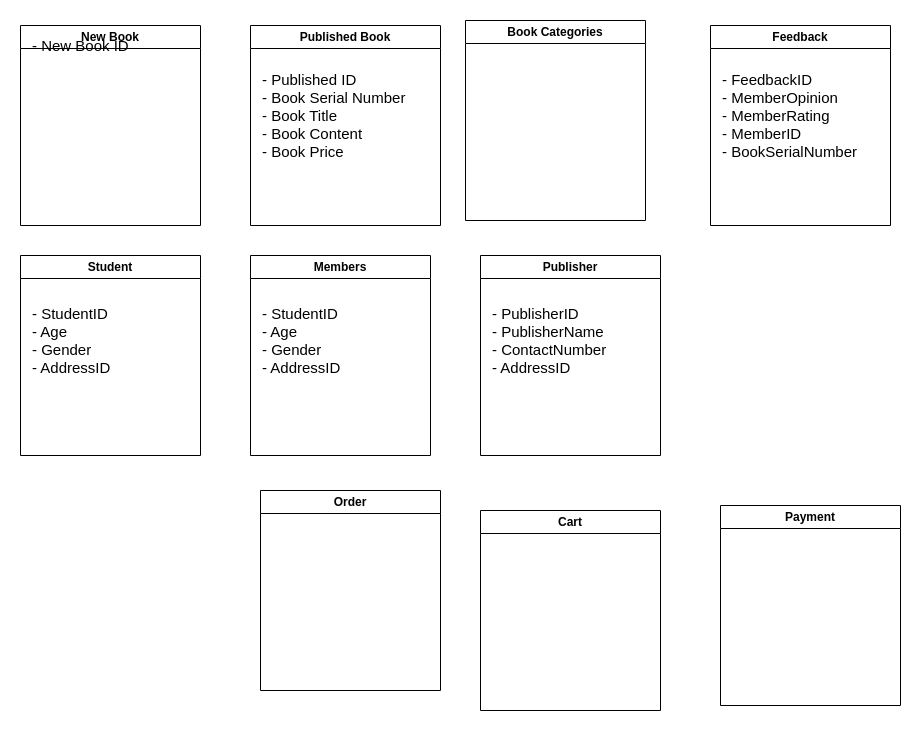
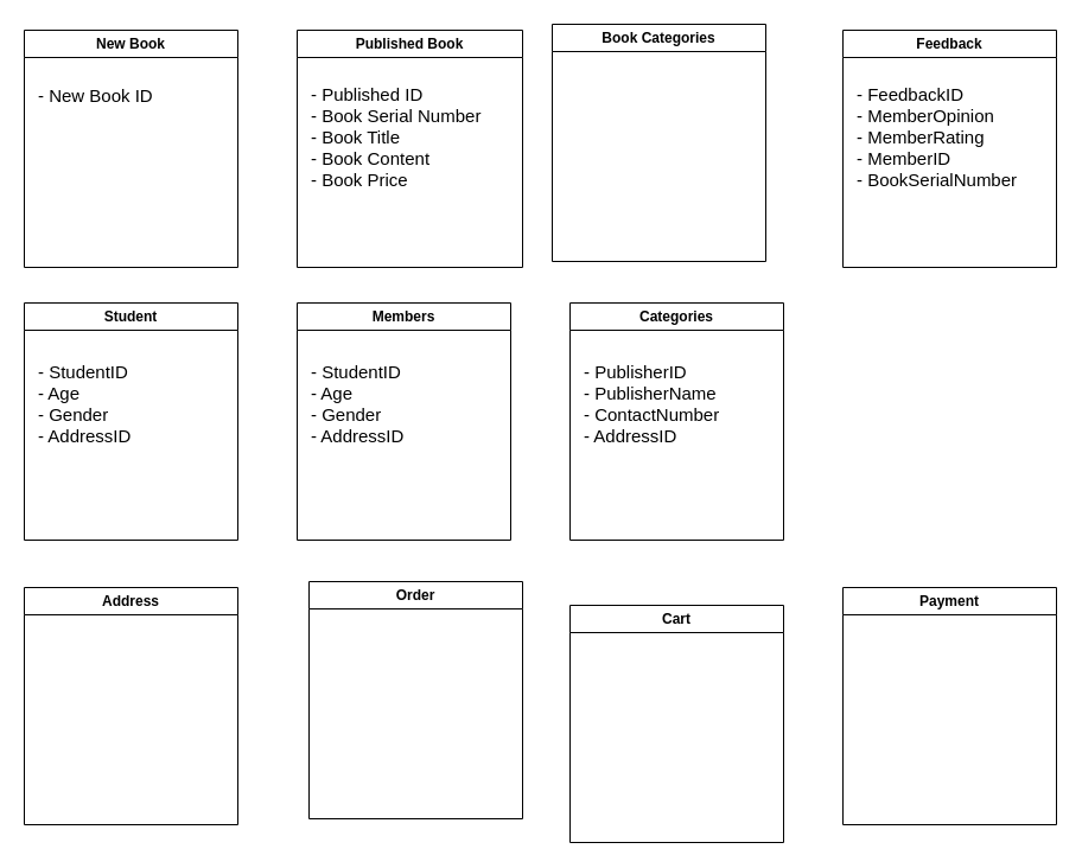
  <mxCell id="0" />
  <mxCell id="1" parent="0" />
  <mxCell id="2" value="New Book" style="swimlane;whiteSpace=wrap;html=1;" vertex="1" parent="1"><mxGeometry x="20" y="25" width="180" height="200" as="geometry" /></mxCell>
- <mxCell id="3" value="&lt;font style=&quot;font-size: 15px;&quot;&gt;- New Book ID&lt;/font&gt;" style="text;html=1;align=left;verticalAlign=middle;resizable=0;points=[];autosize=1;strokeColor=none;fillColor=none;" vertex="1" parent="2"><mxGeometry x="10" y="5" width="120" height="30" as="geometry" /></mxCell>
- <mxCell id="4" value="Publisher" style="swimlane;whiteSpace=wrap;html=1;" vertex="1" parent="1"><mxGeometry x="480" y="255" width="180" height="200" as="geometry" /></mxCell>
+ <mxCell id="3" value="&lt;font style=&quot;font-size: 15px;&quot;&gt;- New Book ID&lt;/font&gt;" style="text;html=1;align=left;verticalAlign=middle;resizable=0;points=[];autosize=1;strokeColor=none;fillColor=none;" vertex="1" parent="2"><mxGeometry x="10" y="40" width="120" height="30" as="geometry" /></mxCell>
+ <mxCell id="4" value="Categories" style="swimlane;whiteSpace=wrap;html=1;" vertex="1" parent="1"><mxGeometry x="480" y="255" width="180" height="200" as="geometry" /></mxCell>
  <mxCell id="5" value="&lt;font style=&quot;font-size: 15px;&quot;&gt;- PublisherID&lt;br&gt;- PublisherName&lt;br&gt;- ContactNumber&lt;br&gt;- AddressID&lt;br&gt;&lt;/font&gt;" style="text;html=1;align=left;verticalAlign=middle;resizable=0;points=[];autosize=1;strokeColor=none;fillColor=none;" vertex="1" parent="4"><mxGeometry x="10" y="40" width="140" height="90" as="geometry" /></mxCell>
  <mxCell id="6" value="Published Book" style="swimlane;whiteSpace=wrap;html=1;" vertex="1" parent="1"><mxGeometry x="250" y="25" width="190" height="200" as="geometry" /></mxCell>
  <mxCell id="7" value="&lt;font style=&quot;font-size: 15px;&quot;&gt;- Published ID&lt;br&gt;- Book Serial Number&lt;br&gt;- Book Title&lt;br&gt;- Book Content&lt;br&gt;- Book Price&lt;/font&gt;" style="text;html=1;align=left;verticalAlign=middle;resizable=0;points=[];autosize=1;strokeColor=none;fillColor=none;" vertex="1" parent="6"><mxGeometry x="10" y="40" width="170" height="100" as="geometry" /></mxCell>
  <mxCell id="8" value="Student" style="swimlane;whiteSpace=wrap;html=1;" vertex="1" parent="1"><mxGeometry x="20" y="255" width="180" height="200" as="geometry" /></mxCell>
  <mxCell id="9" value="&lt;font style=&quot;font-size: 15px;&quot;&gt;- StudentID&lt;br&gt;- Age&lt;br&gt;- Gender&lt;br&gt;- AddressID&lt;br&gt;&lt;/font&gt;" style="text;html=1;align=left;verticalAlign=middle;resizable=0;points=[];autosize=1;strokeColor=none;fillColor=none;" vertex="1" parent="8"><mxGeometry x="10" y="40" width="100" height="90" as="geometry" /></mxCell>
  <mxCell id="10" value="Members" style="swimlane;whiteSpace=wrap;html=1;" vertex="1" parent="1"><mxGeometry x="250" y="255" width="180" height="200" as="geometry" /></mxCell>
  <mxCell id="11" value="&lt;font style=&quot;font-size: 15px;&quot;&gt;- StudentID&lt;br&gt;- Age&lt;br&gt;- Gender&lt;br&gt;- AddressID&lt;br&gt;&lt;/font&gt;" style="text;html=1;align=left;verticalAlign=middle;resizable=0;points=[];autosize=1;strokeColor=none;fillColor=none;" vertex="1" parent="10"><mxGeometry x="10" y="40" width="100" height="90" as="geometry" /></mxCell>
  <mxCell id="12" value="Feedback" style="swimlane;whiteSpace=wrap;html=1;" vertex="1" parent="1"><mxGeometry x="710" y="25" width="180" height="200" as="geometry" /></mxCell>
  <mxCell id="13" value="&lt;font style=&quot;font-size: 15px;&quot;&gt;- FeedbackID&lt;br&gt;- MemberOpinion&lt;br&gt;- MemberRating&lt;br&gt;- MemberID&lt;br&gt;- BookSerialNumber&lt;/font&gt;" style="text;html=1;align=left;verticalAlign=middle;resizable=0;points=[];autosize=1;strokeColor=none;fillColor=none;" vertex="1" parent="12"><mxGeometry x="10" y="40" width="160" height="100" as="geometry" /></mxCell>
  <mxCell id="14" value="Order" style="swimlane;whiteSpace=wrap;html=1;" vertex="1" parent="1"><mxGeometry x="260" y="490" width="180" height="200" as="geometry" /></mxCell>
  <mxCell id="15" value="Cart" style="swimlane;whiteSpace=wrap;html=1;" vertex="1" parent="1"><mxGeometry x="480" y="510" width="180" height="200" as="geometry" /></mxCell>
  <mxCell id="16" value="Book Categories" style="swimlane;whiteSpace=wrap;html=1;" vertex="1" parent="1"><mxGeometry x="465" y="20" width="180" height="200" as="geometry" /></mxCell>
- <mxCell id="17" value="Payment" style="swimlane;whiteSpace=wrap;html=1;" vertex="1" parent="1"><mxGeometry x="720" y="505" width="180" height="200" as="geometry" /></mxCell>
+ <mxCell id="17" value="Payment" style="swimlane;whiteSpace=wrap;html=1;" vertex="1" parent="1"><mxGeometry x="710" y="495" width="180" height="200" as="geometry" /></mxCell>
+ <mxCell id="18" value="Address" style="swimlane;whiteSpace=wrap;html=1;" vertex="1" parent="1"><mxGeometry x="20" y="495" width="180" height="200" as="geometry" /></mxCell>
